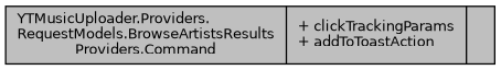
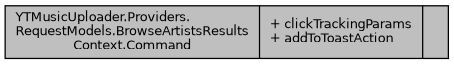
  digraph {
    rankdir=LR
-   n1 [color=black fillcolor=grey75 fontcolor=black fontname=Helvetica fontsize=10 height=0.2 label="{YTMusicUploader.Providers.\lRequestModels.BrowseArtistsResults\lProviders.Command\n|+ clickTrackingParams\l+ addToToastAction\l|}" shape=record style=filled width=0.4]
+   n1 [color=black fillcolor=grey75 fontcolor=black fontname=Helvetica fontsize=10 height=0.2 label="{YTMusicUploader.Providers.\lRequestModels.BrowseArtistsResults\lContext.Command\n|+ clickTrackingParams\l+ addToToastAction\l|}" shape=record style=filled width=0.4]
  }
